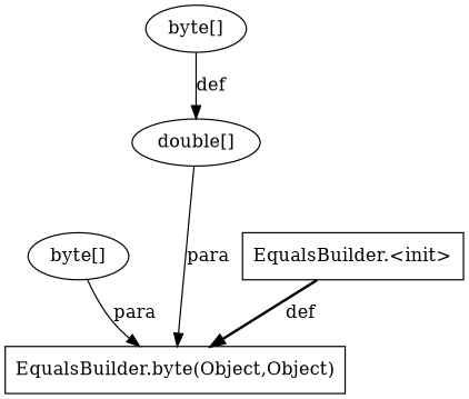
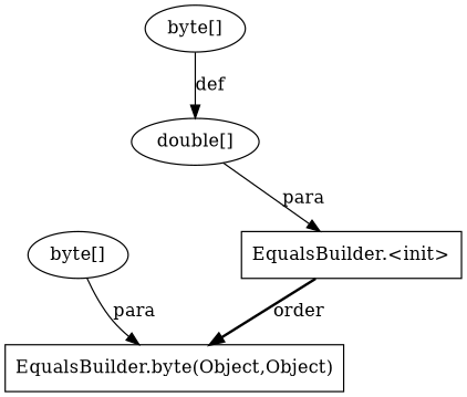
  digraph {
    node [shape=ellipse]
    edge [style=solid]
    n1 [label="EqualsBuilder.byte(Object,Object)" shape=box]
    n2 [label="byte[]"]
    n3 [label="EqualsBuilder.<init>" shape=box]
    n4 [label="double[]"]
    n5 [label="byte[]"]
    n2 -> n1 [label=para]
-   n3 -> n1 [label=def style=bold]
-   n4 -> n1 [label=para]
+   n3 -> n1 [label=order style=bold]
+   n4 -> n3 [label=para]
    n5 -> n4 [label=def]
  }
